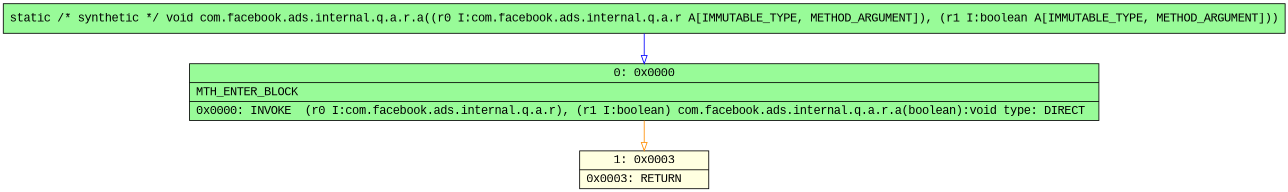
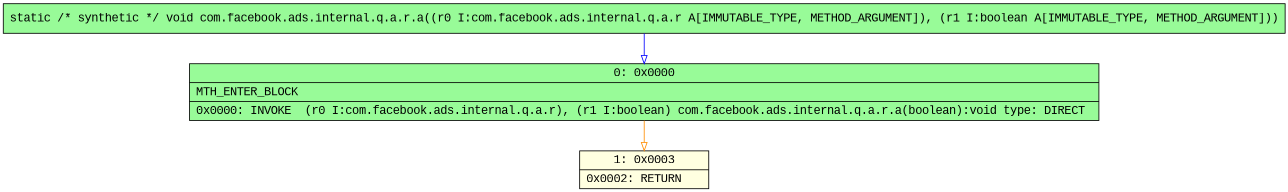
  digraph {
    fontname="Liberation Mono"
    node [shape=record style=filled fillcolor=palegreen fontname="Liberation Mono"]
    edge [style=solid arrowhead=onormal fontname="Liberation Mono"]
    n1 [label="{0\:\ 0x0000|MTH_ENTER_BLOCK\l|0x0000: INVOKE  (r0 I:com.facebook.ads.internal.q.a.r), (r1 I:boolean) com.facebook.ads.internal.q.a.r.a(boolean):void type: DIRECT \l}"]
-   n2 [label="{1\:\ 0x0003|0x0003: RETURN   \l}" fillcolor=lightyellow]
+   n2 [label="{1\:\ 0x0003|0x0002: RETURN   \l}" fillcolor=lightyellow]
    n3 [label="{static \/* synthetic *\/ void com.facebook.ads.internal.q.a.r.a((r0 I:com.facebook.ads.internal.q.a.r A[IMMUTABLE_TYPE, METHOD_ARGUMENT]), (r1 I:boolean A[IMMUTABLE_TYPE, METHOD_ARGUMENT])) }"]
    n1 -> n2 [color=darkorange]
    n3 -> n1 [color=blue]
  }
